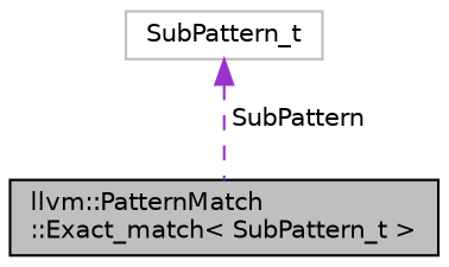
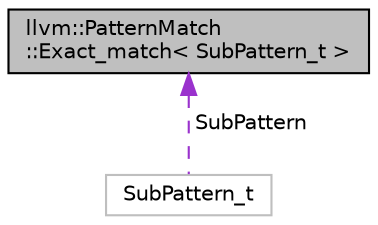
  digraph {
    node [fontname=Helvetica fontsize=10 shape=record]
    n1 [color=black fillcolor=grey75 fontcolor=black height=0.2 label="llvm::PatternMatch\l::Exact_match\< SubPattern_t \>" style=filled width=0.4]
    n2 [color=grey75 height=0.2 label=SubPattern_t width=0.4]
-   n2 -> n1 [color=darkorchid3 dir=back fontname=Helvetica fontsize=10 label=" SubPattern" labelfontname=Helvetica labelfontsize=10 style=dashed]
+   n1 -> n2 [color=darkorchid3 dir=back fontname=Helvetica fontsize=10 label=" SubPattern" labelfontname=Helvetica labelfontsize=10 style=dashed]
  }
